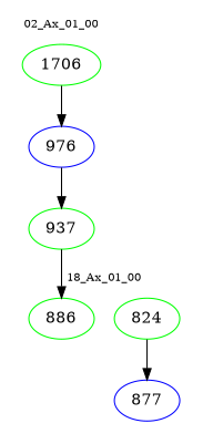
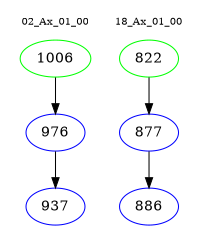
  digraph {
    node [color=green]
    edge [color=black]
    n1 [color=blue label=976]
-   n2 [label=937]
-   n3 [label=1706]
+   n2 [color=blue label=937]
+   n3 [label=1006]
    n4 [color=blue label=877]
-   n5 [label=824]
-   n6 [label=886]
+   n5 [label=822]
+   n6 [color=blue label=886]
    subgraph cluster_1 {
      color=white
      fontsize=10
      label="02_Ax_01_00"
      n1
      n2
      n3
    }
    subgraph cluster_2 {
      color=white
      fontsize=10
      label="18_Ax_01_00"
      n4
      n5
      n6
    }
    n1 -> n2
    n3 -> n1
-   n2 -> n6
+   n4 -> n6
    n5 -> n4
  }
